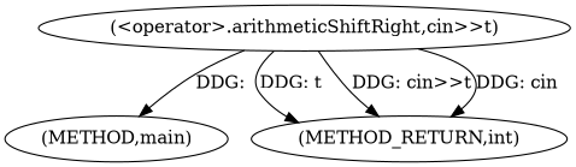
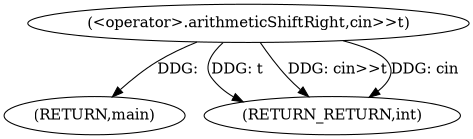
  digraph {
-   n1 [label="(METHOD,main)"]
+   n1 [label="(RETURN,main)"]
    n2 [label="(<operator>.arithmeticShiftRight,cin>>t)"]
-   n3 [label="(METHOD_RETURN,int)"]
+   n3 [label="(RETURN_RETURN,int)"]
    n2 -> n1 [label="DDG: "]
    n2 -> n3 [label="DDG: t"]
    n2 -> n3 [label="DDG: cin>>t"]
    n2 -> n3 [label="DDG: cin"]
  }
